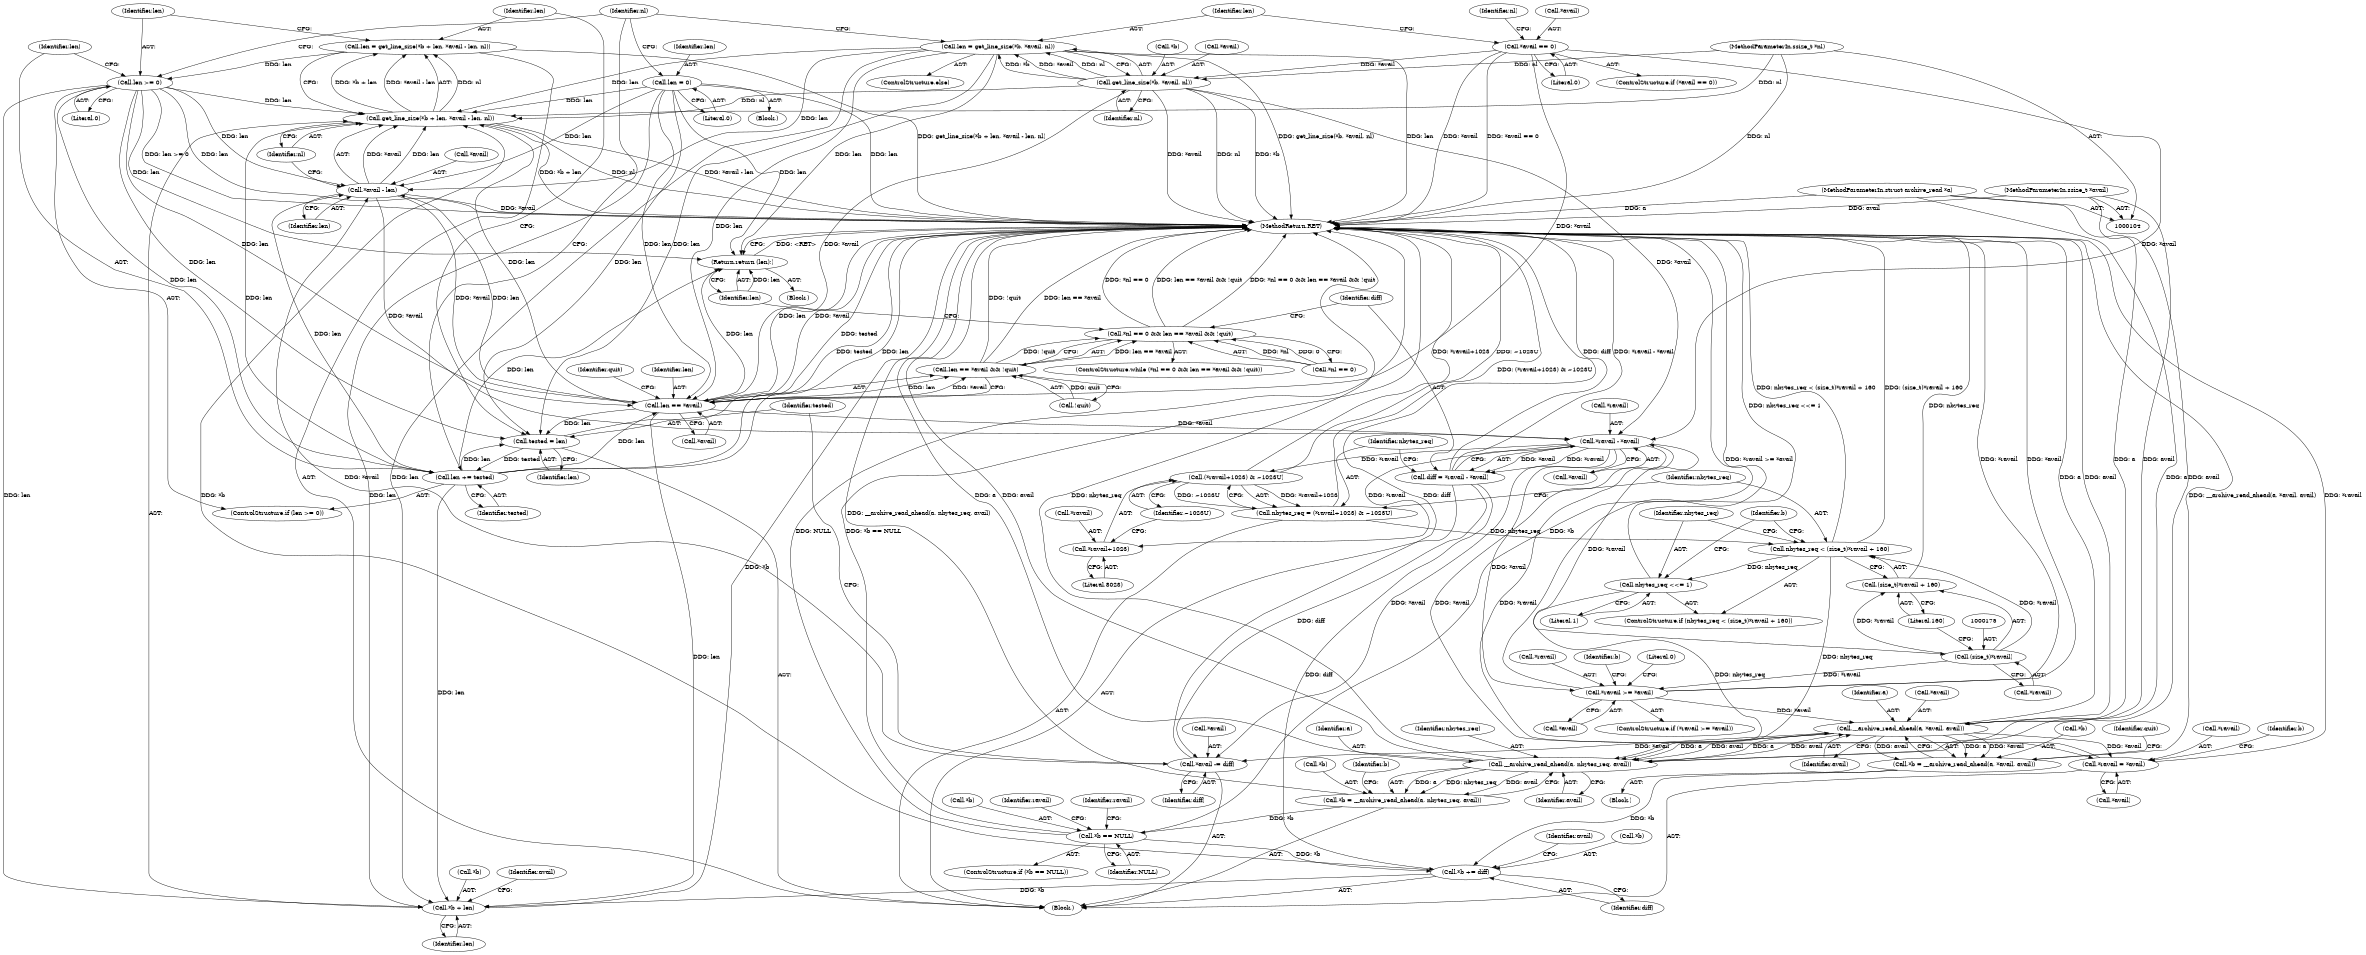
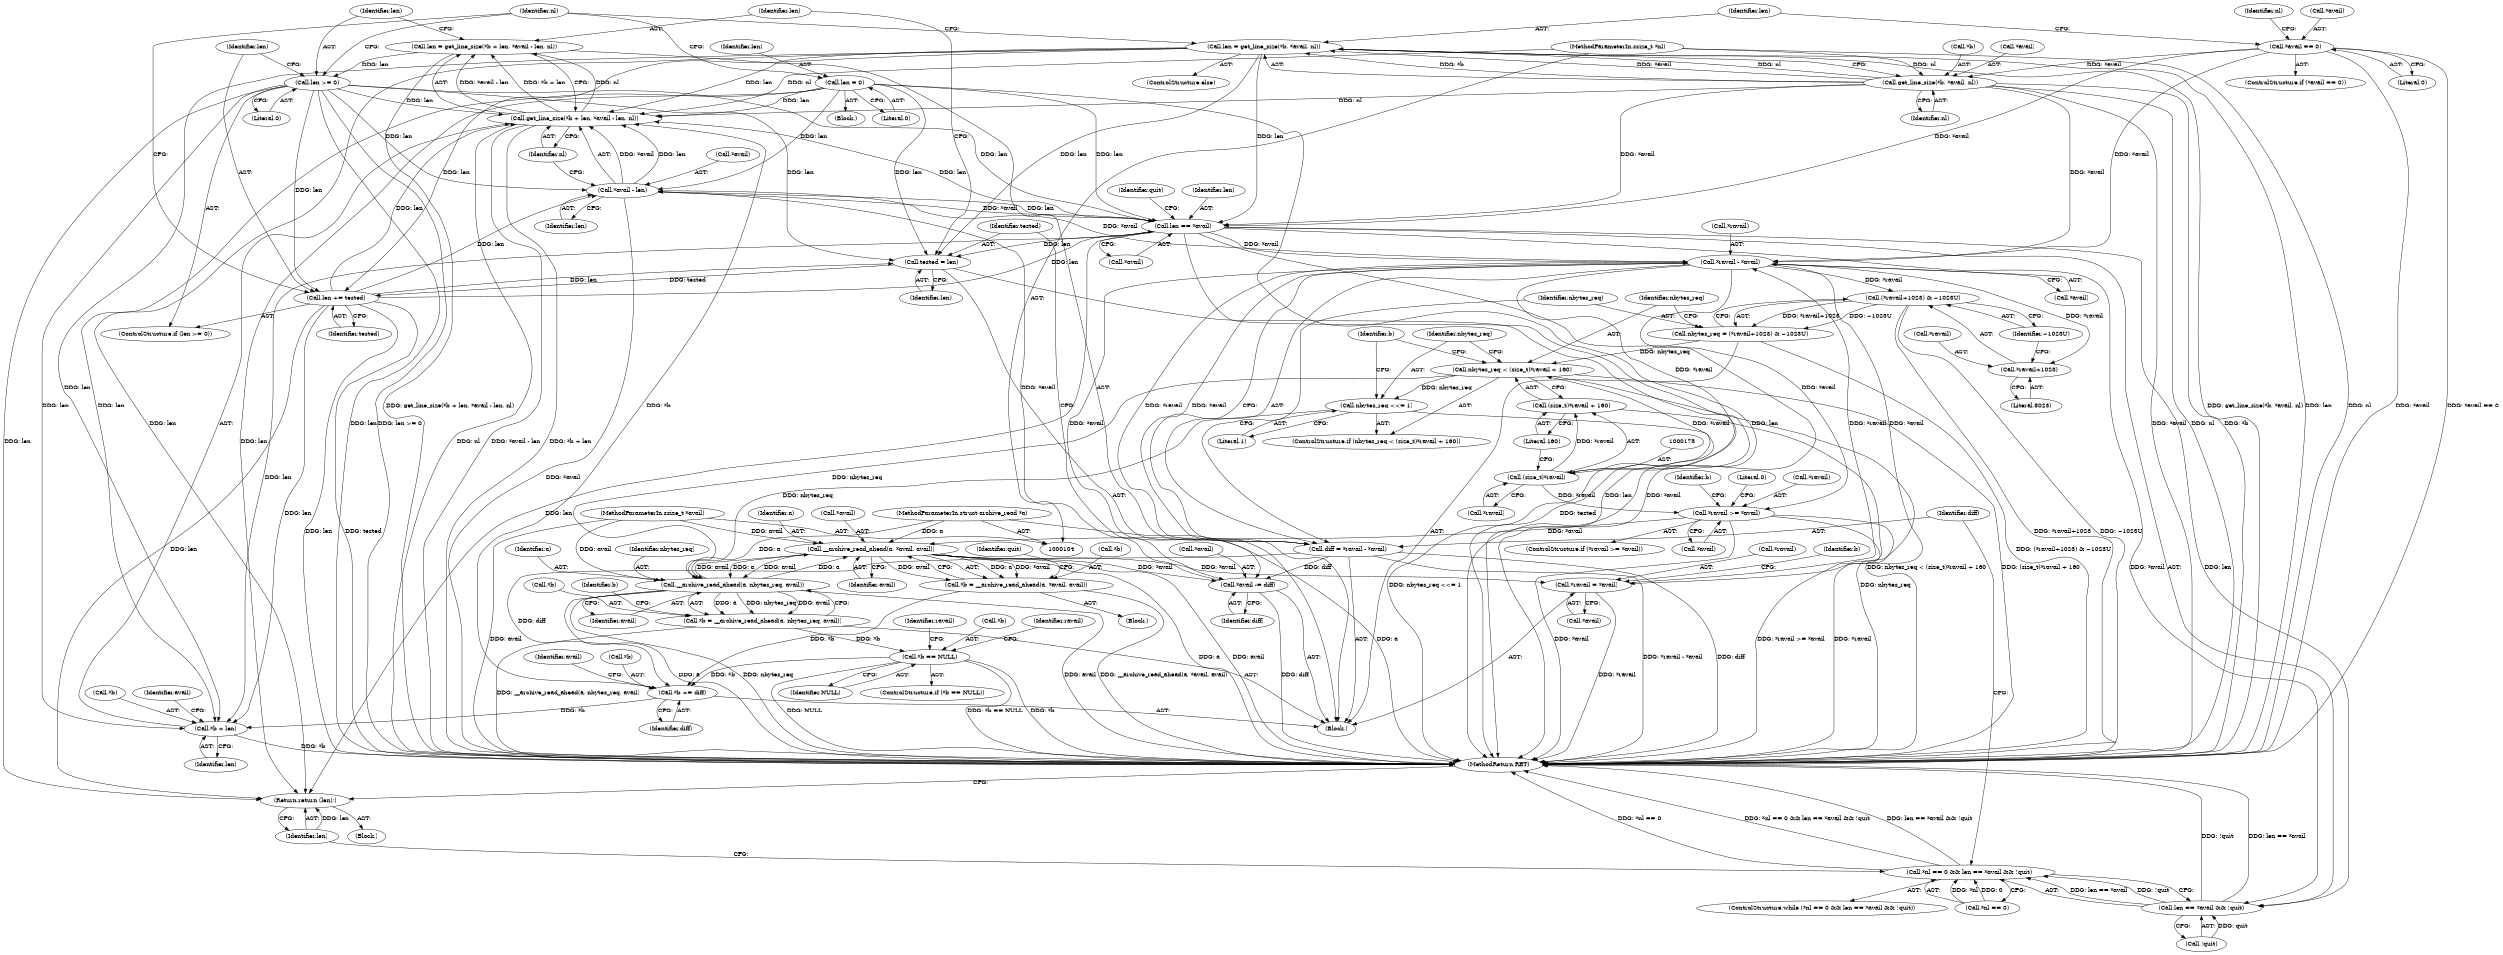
  digraph {
    n1 [label="(Call,len = get_line_size(*b + len, *avail - len, nl))"]
    n2 [label="(Call,get_line_size(*b + len, *avail - len, nl))"]
    n3 [label="(Call,len >= 0)"]
    n4 [label="(MethodReturn,RET)"]
    n5 [label="(Block,)"]
    n6 [label="(Identifier,nl)"]
    n7 [label="(Call,*b + len)"]
    n8 [label="(Call,*avail - len)"]
    n9 [label="(Call,len == *avail)"]
    n10 [label="(Call,tested = len)"]
    n11 [label="(Return,return (len);)"]
    n12 [label="(Call,len += tested)"]
    n13 [label="(Literal,0)"]
    n14 [label="(ControlStructure,if (len >= 0))"]
    n15 [label="(Call,*b += diff)"]
    n16 [label="(Identifier,diff)"]
    n17 [label="(Identifier,len)"]
    n18 [label="(Call,diff = *ravail - *avail)"]
    n19 [label="(Call,*ravail - *avail)"]
    n20 [label="(Call,*avail -= diff)"]
    n21 [label="(Call,*ravail = *avail)"]
    n22 [label="(Call,(*ravail+1023) & ~1023U)"]
    n23 [label="(Call,(size_t)*ravail)"]
    n24 [label="(Call,*ravail >= *avail)"]
    n25 [label="(Call,*ravail+1023)"]
    n26 [label="(Call,*avail)"]
    n27 [label="(Identifier,diff)"]
    n28 [label="(Call,*avail)"]
    n29 [label="(Call,nbytes_req = (*ravail+1023) & ~1023U)"]
    n30 [label="(Identifier,~1023U)"]
    n31 [label="(Call,nbytes_req < (size_t)*ravail + 160)"]
    n32 [label="(Call,(size_t)*ravail + 160)"]
    n33 [label="(Call,*ravail)"]
    n34 [label="(Call,__archive_read_ahead(a, *avail, avail))"]
    n35 [label="(Call,*avail)"]
    n36 [label="(ControlStructure,if (*ravail >= *avail))"]
    n37 [label="(Literal,8023)"]
    n38 [label="(Call,__archive_read_ahead(a, nbytes_req, avail))"]
    n39 [label="(Call,*b = __archive_read_ahead(a, *avail, avail))"]
    n40 [label="(Identifier,avail)"]
    n41 [label="(Call,*b = __archive_read_ahead(a, nbytes_req, avail))"]
    n42 [label="(Identifier,avail)"]
    n43 [label="(Block,)"]
    n44 [label="(Call,*b == NULL)"]
    n45 [label="(MethodParameterIn,struct archive_read *a)"]
    1000104
    n47 [label="(Call,nbytes_req <<= 1)"]
    n48 [label="(ControlStructure,if (nbytes_req < (size_t)*ravail + 160))"]
    n49 [label="(Literal,1)"]
    n50 [label="(Literal,160)"]
    n51 [label="(MethodParameterIn,ssize_t *avail)"]
    n52 [label="(Identifier,len)"]
    n53 [label="(Call,len == *avail && !quit)"]
    n54 [label="(Call,*avail)"]
    n55 [label="(Call,len = 0)"]
    n56 [label="(Block,)"]
    n57 [label="(Literal,0)"]
    n58 [label="(Identifier,len)"]
    n59 [label="(Block,)"]
    n60 [label="(Identifier,len)"]
    n61 [label="(Identifier,tested)"]
    n62 [label="(Call,*nl == 0 && len == *avail && !quit)"]
    n63 [label="(Call,!quit)"]
    n64 [label="(Call,len = get_line_size(*b, *avail, nl))"]
    n65 [label="(Call,get_line_size(*b, *avail, nl))"]
    n66 [label="(ControlStructure,else)"]
    n67 [label="(Identifier,nl)"]
    n68 [label="(Call,*avail == 0)"]
    n69 [label="(Literal,0)"]
    n70 [label="(ControlStructure,if (*avail == 0))"]
    n71 [label="(MethodParameterIn,ssize_t *nl)"]
    n72 [label="(Identifier,NULL)"]
    n73 [label="(ControlStructure,if (*b == NULL))"]
    n74 [label="(ControlStructure,while (*nl == 0 && len == *avail && !quit))"]
    n75 [label="(Call,*nl == 0)"]
    n76 [label="(Identifier,len)"]
    n77 [label="(Identifier,nl)"]
    n78 [label="(Identifier,b)"]
    n79 [label="(Identifier,len)"]
    n80 [label="(Call,*b)"]
    n81 [label="(Identifier,a)"]
    n82 [label="(Literal,0)"]
    n83 [label="(Identifier,nbytes_req)"]
    n84 [label="(Identifier,quit)"]
    n85 [label="(Call,*avail)"]
    n86 [label="(Call,*ravail)"]
    n87 [label="(Identifier,b)"]
    n88 [label="(Call,*b)"]
    n89 [label="(Identifier,ravail)"]
    n90 [label="(Identifier,len)"]
    n91 [label="(Identifier,avail)"]
    n92 [label="(Call,*ravail)"]
    n93 [label="(Identifier,nbytes_req)"]
    n94 [label="(Call,*b)"]
    n95 [label="(Identifier,nbytes_req)"]
    n96 [label="(Call,*ravail)"]
    n97 [label="(Identifier,diff)"]
    n98 [label="(Identifier,quit)"]
    n99 [label="(Identifier,len)"]
    n100 [label="(Call,*avail)"]
    n101 [label="(Call,*avail)"]
    n102 [label="(Identifier,tested)"]
    n103 [label="(Identifier,avail)"]
    n104 [label="(Identifier,len)"]
    n105 [label="(Identifier,nl)"]
    n106 [label="(Call,*b)"]
    n107 [label="(Identifier,a)"]
    n108 [label="(Identifier,b)"]
    n109 [label="(Call,*b)"]
    n110 [label="(Call,*avail)"]
    n111 [label="(Call,*avail)"]
    n112 [label="(Identifier,nbytes_req)"]
    n113 [label="(Identifier,ravail)"]
    n114 [label="(Identifier,b)"]
    n115 [label="(Call,*ravail)"]
    n116 [label="(Call,*b)"]
    n117 [label="(Identifier,len)"]
    1000175
    n1 -> n2 [label="CFG: "]
    n1 -> n3 [label="DDG: len"]
    n1 -> n4 [label="DDG: get_line_size(*b + len, *avail - len, nl)"]
    n1 -> n5 [label="AST: "]
    n2 -> n1 [label="AST: "]
    n2 -> n1 [label="DDG: *b + len"]
    n2 -> n1 [label="DDG: *avail - len"]
    n2 -> n1 [label="DDG: nl"]
    n2 -> n4 [label="DDG: *avail - len"]
    n2 -> n4 [label="DDG: *b + len"]
    n2 -> n4 [label="DDG: nl"]
    n2 -> n6 [label="CFG: "]
    n3 -> n2 [label="DDG: len"]
    n3 -> n4 [label="DDG: len"]
    n3 -> n4 [label="DDG: len >= 0"]
    n3 -> n7 [label="DDG: len"]
    n3 -> n8 [label="DDG: len"]
    n3 -> n9 [label="DDG: len"]
    n3 -> n10 [label="DDG: len"]
    n3 -> n11 [label="DDG: len"]
    n3 -> n12 [label="DDG: len"]
    n3 -> n13 [label="CFG: "]
    n3 -> n14 [label="AST: "]
    n4 -> n11 [label="CFG: "]
    n6 -> n2 [label="AST: "]
    n6 -> n8 [label="CFG: "]
    n7 -> n2 [label="AST: "]
    n7 -> n4 [label="DDG: *b"]
    n7 -> n17 [label="CFG: "]
    n8 -> n2 [label="AST: "]
    n8 -> n2 [label="DDG: *avail"]
    n8 -> n2 [label="DDG: len"]
    n8 -> n4 [label="DDG: *avail"]
    n8 -> n9 [label="DDG: *avail"]
    n8 -> n19 [label="DDG: *avail"]
    n8 -> n52 [label="CFG: "]
    n9 -> n2 [label="DDG: len"]
    n9 -> n4 [label="DDG: len"]
    n9 -> n4 [label="DDG: *avail"]
    n9 -> n7 [label="DDG: len"]
    n9 -> n8 [label="DDG: len"]
    n9 -> n10 [label="DDG: len"]
    n9 -> n11 [label="DDG: len"]
    n9 -> n19 [label="DDG: *avail"]
    n9 -> n53 [label="AST: "]
    n9 -> n53 [label="DDG: len"]
    n9 -> n53 [label="DDG: *avail"]
    n9 -> n54 [label="CFG: "]
    n10 -> n4 [label="DDG: tested"]
    n10 -> n5 [label="AST: "]
    n10 -> n12 [label="DDG: tested"]
    n10 -> n58 [label="CFG: "]
-   n11 -> n4 [label="DDG: <RET>"]
    n11 -> n59 [label="AST: "]
    n11 -> n60 [label="CFG: "]
    n12 -> n2 [label="DDG: len"]
    n12 -> n4 [label="DDG: tested"]
    n12 -> n4 [label="DDG: len"]
    n12 -> n7 [label="DDG: len"]
    n12 -> n8 [label="DDG: len"]
    n12 -> n9 [label="DDG: len"]
    n12 -> n10 [label="DDG: len"]
    n12 -> n11 [label="DDG: len"]
    n12 -> n14 [label="AST: "]
    n12 -> n61 [label="CFG: "]
    n13 -> n3 [label="AST: "]
    n15 -> n2 [label="DDG: *b"]
    n15 -> n5 [label="AST: "]
    n15 -> n7 [label="DDG: *b"]
    n15 -> n16 [label="CFG: "]
    n16 -> n15 [label="AST: "]
    n17 -> n7 [label="AST: "]
    n18 -> n4 [label="DDG: *ravail - *avail"]
    n18 -> n4 [label="DDG: diff"]
    n18 -> n5 [label="AST: "]
    n18 -> n15 [label="DDG: diff"]
    n18 -> n19 [label="CFG: "]
    n18 -> n20 [label="DDG: diff"]
    n19 -> n18 [label="AST: "]
    n19 -> n18 [label="DDG: *ravail"]
    n19 -> n18 [label="DDG: *avail"]
    n19 -> n20 [label="DDG: *avail"]
    n19 -> n21 [label="DDG: *avail"]
    n19 -> n22 [label="DDG: *ravail"]
    n19 -> n23 [label="DDG: *ravail"]
    n19 -> n24 [label="DDG: *avail"]
    n19 -> n25 [label="DDG: *ravail"]
    n19 -> n26 [label="CFG: "]
    n20 -> n4 [label="DDG: diff"]
    n20 -> n5 [label="AST: "]
    n20 -> n8 [label="DDG: *avail"]
    n20 -> n27 [label="CFG: "]
    n21 -> n4 [label="DDG: *ravail"]
    n21 -> n5 [label="AST: "]
    n21 -> n19 [label="DDG: *ravail"]
    n21 -> n28 [label="CFG: "]
    n22 -> n4 [label="DDG: ~1023U"]
    n22 -> n4 [label="DDG: *ravail+1023"]
    n22 -> n29 [label="AST: "]
    n22 -> n29 [label="DDG: *ravail+1023"]
    n22 -> n29 [label="DDG: ~1023U"]
    n22 -> n30 [label="CFG: "]
    n23 -> n24 [label="DDG: *ravail"]
    n23 -> n31 [label="DDG: *ravail"]
    n23 -> n32 [label="AST: "]
    n23 -> n32 [label="DDG: *ravail"]
    n23 -> n33 [label="CFG: "]
    n24 -> n4 [label="DDG: *ravail"]
    n24 -> n4 [label="DDG: *avail"]
    n24 -> n4 [label="DDG: *ravail >= *avail"]
    n24 -> n34 [label="DDG: *avail"]
    n24 -> n35 [label="CFG: "]
    n24 -> n36 [label="AST: "]
    n25 -> n22 [label="AST: "]
    n25 -> n37 [label="CFG: "]
    n26 -> n19 [label="AST: "]
    n27 -> n20 [label="AST: "]
    n28 -> n21 [label="AST: "]
    n29 -> n4 [label="DDG: (*ravail+1023) & ~1023U"]
    n29 -> n5 [label="AST: "]
    n29 -> n22 [label="CFG: "]
    n29 -> n31 [label="DDG: nbytes_req"]
    n30 -> n22 [label="AST: "]
    n30 -> n25 [label="CFG: "]
    n31 -> n4 [label="DDG: (size_t)*ravail + 160"]
    n31 -> n4 [label="DDG: nbytes_req < (size_t)*ravail + 160"]
    n31 -> n32 [label="CFG: "]
    n31 -> n38 [label="DDG: nbytes_req"]
    n31 -> n47 [label="DDG: nbytes_req"]
    n31 -> n48 [label="AST: "]
    n32 -> n4 [label="DDG: nbytes_req"]
    n32 -> n31 [label="AST: "]
    n32 -> n50 [label="CFG: "]
    n33 -> n23 [label="AST: "]
    n34 -> n4 [label="DDG: avail"]
    n34 -> n4 [label="DDG: a"]
    n34 -> n20 [label="DDG: *avail"]
    n34 -> n21 [label="DDG: *avail"]
    n34 -> n38 [label="DDG: a"]
    n34 -> n38 [label="DDG: avail"]
    n34 -> n39 [label="AST: "]
    n34 -> n39 [label="DDG: a"]
    n34 -> n39 [label="DDG: *avail"]
    n34 -> n39 [label="DDG: avail"]
    n34 -> n40 [label="CFG: "]
    n35 -> n24 [label="AST: "]
    n37 -> n25 [label="AST: "]
    n38 -> n4 [label="DDG: nbytes_req"]
    n38 -> n4 [label="DDG: avail"]
    n38 -> n4 [label="DDG: a"]
    n38 -> n34 [label="DDG: a"]
    n38 -> n34 [label="DDG: avail"]
    n38 -> n41 [label="AST: "]
    n38 -> n41 [label="DDG: a"]
    n38 -> n41 [label="DDG: nbytes_req"]
    n38 -> n41 [label="DDG: avail"]
    n38 -> n42 [label="CFG: "]
    n39 -> n4 [label="DDG: __archive_read_ahead(a, *avail, avail)"]
    n39 -> n15 [label="DDG: *b"]
    n39 -> n34 [label="CFG: "]
    n39 -> n43 [label="AST: "]
    n40 -> n34 [label="AST: "]
    n41 -> n4 [label="DDG: __archive_read_ahead(a, nbytes_req, avail)"]
    n41 -> n5 [label="AST: "]
    n41 -> n38 [label="CFG: "]
    n41 -> n44 [label="DDG: *b"]
    n42 -> n38 [label="AST: "]
    n44 -> n4 [label="DDG: *b == NULL"]
    n44 -> n4 [label="DDG: *b"]
    n44 -> n4 [label="DDG: NULL"]
    n44 -> n15 [label="DDG: *b"]
    n44 -> n72 [label="CFG: "]
    n44 -> n73 [label="AST: "]
    n45 -> n4 [label="DDG: a"]
    n45 -> n34 [label="DDG: a"]
    n45 -> n38 [label="DDG: a"]
    n45 -> 1000104 [label="AST: "]
    n47 -> n4 [label="DDG: nbytes_req <<= 1"]
    n47 -> n38 [label="DDG: nbytes_req"]
    n47 -> n48 [label="AST: "]
    n47 -> n49 [label="CFG: "]
    n49 -> n47 [label="AST: "]
    n50 -> n23 [label="CFG: "]
    n50 -> n32 [label="AST: "]
    n51 -> n4 [label="DDG: avail"]
    n51 -> n34 [label="DDG: avail"]
    n51 -> n38 [label="DDG: avail"]
    n51 -> 1000104 [label="AST: "]
    n52 -> n8 [label="AST: "]
    n53 -> n4 [label="DDG: !quit"]
    n53 -> n4 [label="DDG: len == *avail"]
-   n53 -> n9 [label="CFG: "]
    n53 -> n62 [label="AST: "]
    n53 -> n62 [label="DDG: len == *avail"]
    n53 -> n62 [label="DDG: !quit"]
    n53 -> n63 [label="CFG: "]
    n54 -> n9 [label="AST: "]
    n55 -> n2 [label="DDG: len"]
    n55 -> n4 [label="DDG: len"]
    n55 -> n7 [label="DDG: len"]
    n55 -> n8 [label="DDG: len"]
    n55 -> n9 [label="DDG: len"]
    n55 -> n10 [label="DDG: len"]
    n55 -> n11 [label="DDG: len"]
    n55 -> n56 [label="AST: "]
    n55 -> n57 [label="CFG: "]
    n57 -> n55 [label="AST: "]
    n58 -> n10 [label="AST: "]
    n60 -> n11 [label="AST: "]
    n60 -> n11 [label="DDG: len"]
    n60 -> n62 [label="CFG: "]
    n61 -> n12 [label="AST: "]
    n62 -> n4 [label="DDG: *nl == 0"]
    n62 -> n4 [label="DDG: *nl == 0 && len == *avail && !quit"]
    n62 -> n4 [label="DDG: len == *avail && !quit"]
    n62 -> n53 [label="CFG: "]
    n62 -> n74 [label="AST: "]
    n62 -> n75 [label="CFG: "]
    n63 -> n53 [label="AST: "]
    n63 -> n53 [label="DDG: quit"]
    n64 -> n2 [label="DDG: len"]
    n64 -> n4 [label="DDG: len"]
    n64 -> n4 [label="DDG: get_line_size(*b, *avail, nl)"]
    n64 -> n7 [label="DDG: len"]
-   n64 -> n8 [label="DDG: len"]
+   n64 -> n12 [label="DDG: len"]
    n64 -> n9 [label="DDG: len"]
    n64 -> n10 [label="DDG: len"]
    n64 -> n11 [label="DDG: len"]
    n64 -> n65 [label="CFG: "]
    n64 -> n66 [label="AST: "]
    n65 -> n2 [label="DDG: nl"]
    n65 -> n4 [label="DDG: *b"]
    n65 -> n4 [label="DDG: *avail"]
    n65 -> n4 [label="DDG: nl"]
    n65 -> n9 [label="DDG: *avail"]
    n65 -> n19 [label="DDG: *avail"]
    n65 -> n64 [label="AST: "]
    n65 -> n64 [label="DDG: *b"]
    n65 -> n64 [label="DDG: *avail"]
    n65 -> n64 [label="DDG: nl"]
    n65 -> n67 [label="CFG: "]
    n67 -> n65 [label="AST: "]
    n68 -> n4 [label="DDG: *avail"]
    n68 -> n4 [label="DDG: *avail == 0"]
    n68 -> n9 [label="DDG: *avail"]
    n68 -> n19 [label="DDG: *avail"]
    n68 -> n65 [label="DDG: *avail"]
    n68 -> n69 [label="CFG: "]
    n68 -> n70 [label="AST: "]
    n69 -> n68 [label="AST: "]
    n71 -> n2 [label="DDG: nl"]
    n71 -> n4 [label="DDG: nl"]
    n71 -> 1000104 [label="AST: "]
    n71 -> n65 [label="DDG: nl"]
    n72 -> n44 [label="AST: "]
    n75 -> n62 [label="AST: "]
    n75 -> n62 [label="DDG: *nl"]
    n75 -> n62 [label="DDG: 0"]
    n76 -> n64 [label="AST: "]
    n76 -> n68 [label="CFG: "]
    n77 -> n68 [label="CFG: "]
    n78 -> n31 [label="CFG: "]
    n78 -> n47 [label="CFG: "]
    n79 -> n55 [label="AST: "]
    n80 -> n44 [label="AST: "]
    n81 -> n38 [label="AST: "]
    n82 -> n24 [label="CFG: "]
    n83 -> n29 [label="CFG: "]
    n83 -> n31 [label="AST: "]
    n84 -> n9 [label="CFG: "]
    n85 -> n65 [label="AST: "]
    n86 -> n21 [label="AST: "]
    n87 -> n41 [label="CFG: "]
    n88 -> n7 [label="AST: "]
    n89 -> n44 [label="CFG: "]
    n90 -> n1 [label="AST: "]
    n90 -> n10 [label="CFG: "]
    n91 -> n7 [label="CFG: "]
    n92 -> n24 [label="AST: "]
    n93 -> n38 [label="AST: "]
    n94 -> n39 [label="AST: "]
    n95 -> n18 [label="CFG: "]
    n95 -> n29 [label="AST: "]
    n96 -> n25 [label="AST: "]
    n97 -> n18 [label="AST: "]
    n97 -> n62 [label="CFG: "]
    n98 -> n39 [label="CFG: "]
    n99 -> n9 [label="AST: "]
    n100 -> n34 [label="AST: "]
    n101 -> n20 [label="AST: "]
    n102 -> n10 [label="AST: "]
    n102 -> n20 [label="CFG: "]
    n103 -> n15 [label="CFG: "]
    n104 -> n1 [label="CFG: "]
    n104 -> n3 [label="AST: "]
    n105 -> n3 [label="CFG: "]
    n105 -> n12 [label="CFG: "]
    n105 -> n55 [label="CFG: "]
    n105 -> n64 [label="CFG: "]
    n106 -> n41 [label="AST: "]
    n107 -> n34 [label="AST: "]
    n108 -> n21 [label="CFG: "]
    n109 -> n15 [label="AST: "]
    n110 -> n8 [label="AST: "]
    n111 -> n68 [label="AST: "]
    n112 -> n31 [label="CFG: "]
    n112 -> n47 [label="AST: "]
    n113 -> n44 [label="CFG: "]
    n114 -> n24 [label="CFG: "]
    n115 -> n19 [label="AST: "]
    n116 -> n65 [label="AST: "]
    n117 -> n3 [label="CFG: "]
    n117 -> n12 [label="AST: "]
    1000175 -> n23 [label="AST: "]
  }
